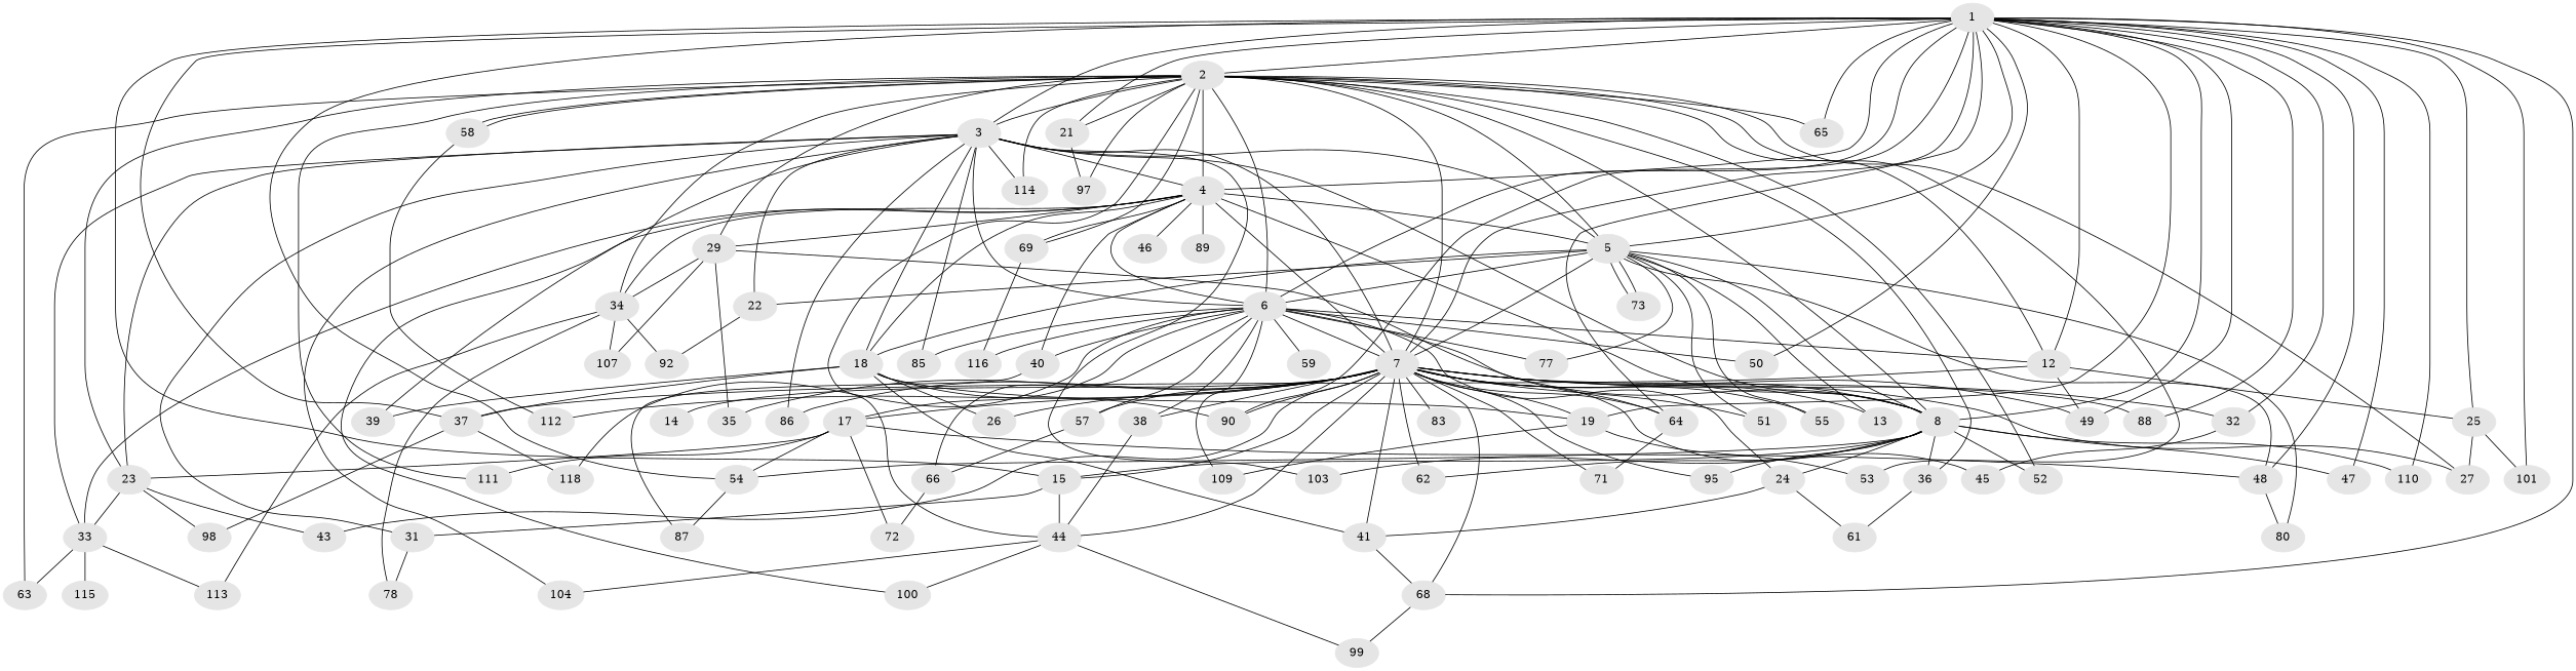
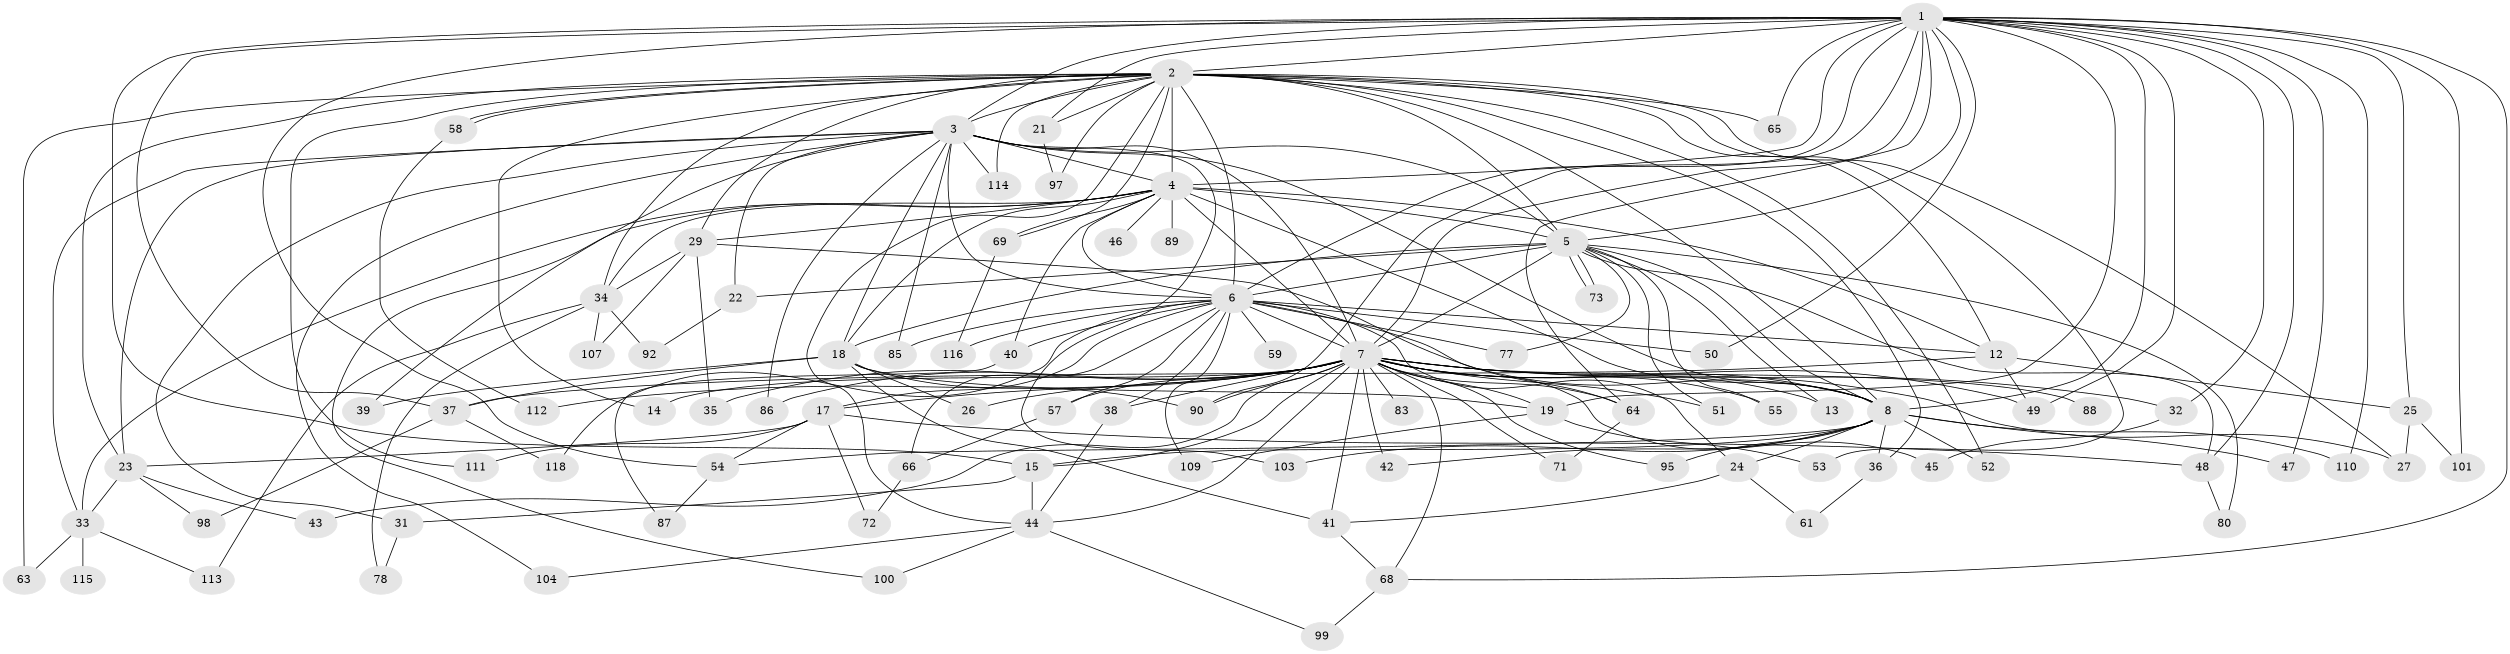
  graph {
    node [color=gray90 style=filled]
    1 [super="+16"]
    2 [super="+10"]
    3 [super="+11"]
    4 [super="+91"]
    5 [super="+76"]
    6 [super="+28"]
    7 [super="+9"]
    8 [super="+62"]
    12 [super="+75"]
    15 [super="+93"]
    19 [super="+94"]
    21 [super="+56"]
    25
    32
    37 [super="+70"]
    47
    48 [super="+105"]
    49 [super="+79"]
    50
    54
    64
    65
    68 [super="+120"]
    88
    90 [super="+108"]
    101
    110
    23 [super="+117"]
    27 [super="+96"]
    29 [super="+67"]
    34 [super="+102"]
    36
    44 [super="+106"]
    52
    53 [super="+119"]
    58
    63
    69
    97
    111
    114
    18 [super="+30"]
    22
    31 [super="+61"]
    33 [super="+84"]
    39
    85
    86
    103
    104
    40
    46
    89
    100
    13
    51
    55
    73
    77
    80
    17 [super="+60"]
    24 [super="+74"]
    38
    57
    59
    66
    109
    116
    118
    14
    26
    35
    41 [super="+82"]
-   42 [label=62]
+   42
    43
    45
    71
    83
    95
    112
    98
    87
    99
    107
    92
    78
    113
    n88 [label=61]
    115
    72
    1 -- 2 [weight=2]
    1 -- 3
    1 -- 4
    1 -- 5
    1 -- 6 [weight=2]
    1 -- 7 [weight=2]
    1 -- 8
-   1 -- 12
+   4 -- 12
    1 -- 15
    1 -- 19
    1 -- 21 [weight=2]
    1 -- 25
    1 -- 32
    1 -- 37
    1 -- 47
    1 -- 48
    1 -- 49
    1 -- 50
    1 -- 54
    1 -- 64
    1 -- 65
    1 -- 68
-   1 -- 88
    1 -- 90
    1 -- 101
    1 -- 110
    2 -- 3 [weight=2]
    2 -- 4 [weight=2]
    2 -- 5 [weight=2]
    2 -- 6 [weight=2]
-   2 -- 7 [weight=4]
+   2 -- 14 [weight=4]
    2 -- 8 [weight=2]
    2 -- 12
    2 -- 21
    2 -- 65
    2 -- 23
    2 -- 27
    2 -- 29
    2 -- 34
    2 -- 36
    2 -- 44
    2 -- 52
    2 -- 53 [weight=2]
    2 -- 58
    2 -- 58
    2 -- 63
    2 -- 69
    2 -- 97
    2 -- 111
    2 -- 114
    3 -- 4
    3 -- 5 [weight=2]
    3 -- 6
    3 -- 7 [weight=2]
    3 -- 8
    3 -- 23
    3 -- 114
    3 -- 18
    3 -- 22
    3 -- 31 [weight=2]
    3 -- 33
    3 -- 39
    3 -- 85
    3 -- 86
    3 -- 103
    3 -- 104
    4 -- 5 [weight=2]
    4 -- 6
    4 -- 7 [weight=2]
    4 -- 8
    4 -- 29
    4 -- 34
    4 -- 69
    4 -- 18
    4 -- 33
    4 -- 40
    4 -- 46
    4 -- 89
    4 -- 100
    5 -- 6
    5 -- 7 [weight=3]
    5 -- 8
    5 -- 48
    5 -- 18
    5 -- 22
    5 -- 13
    5 -- 51
    5 -- 55
    5 -- 73
    5 -- 73
    5 -- 77
    5 -- 80
    6 -- 7 [weight=2]
    6 -- 8 [weight=2]
    6 -- 12
    6 -- 50
    6 -- 85
    6 -- 40
    6 -- 77
    6 -- 17
    6 -- 24
    6 -- 38
    6 -- 57
    6 -- 59 [weight=2]
    6 -- 66
    6 -- 109
    6 -- 116
    6 -- 118
    7 -- 8 [weight=2]
    7 -- 15
    7 -- 19
    7 -- 32
    7 -- 49
    7 -- 64
    7 -- 68
    7 -- 88
    7 -- 90
    7 -- 27
    7 -- 44
    7 -- 86
    7 -- 13
    7 -- 51
    7 -- 55
    7 -- 17
    7 -- 38
    7 -- 57
    7 -- 14 [weight=2]
    7 -- 26
    7 -- 35
    7 -- 41 [weight=2]
    7 -- 42
    7 -- 43
    7 -- 45
    7 -- 71
    7 -- 83
    7 -- 95
    7 -- 112
    8 -- 15
    8 -- 47
    8 -- 54
    8 -- 110
    8 -- 36
    8 -- 52
    8 -- 103
    8 -- 24
    8 -- 42
    8 -- 95
    12 -- 25
    12 -- 37
    12 -- 49
    15 -- 44
    15 -- 31
    19 -- 53
    19 -- 109
    21 -- 97
    25 -- 101
    25 -- 27
    32 -- 45
    37 -- 118
    37 -- 98
    48 -- 80
    54 -- 87
    64 -- 71
    68 -- 99
    23 -- 33
    23 -- 43
    23 -- 98
    29 -- 64
    29 -- 34
    29 -- 35
    29 -- 107
    34 -- 107
    34 -- 92
    34 -- 78
    34 -- 113
    36 -- n88
    44 -- 104
    44 -- 100
    44 -- 99
    58 -- 112
    69 -- 116
    18 -- 19
    18 -- 37
    18 -- 90
    18 -- 39
    18 -- 26
    18 -- 41
    22 -- 92
    31 -- 78
    33 -- 63
    33 -- 113
    33 -- 115
    40 -- 87
    17 -- 48
    17 -- 54
    17 -- 23
    17 -- 111
    17 -- 72
    24 -- 41
    24 -- n88
    38 -- 44
    57 -- 66
    66 -- 72
    41 -- 68
  }
